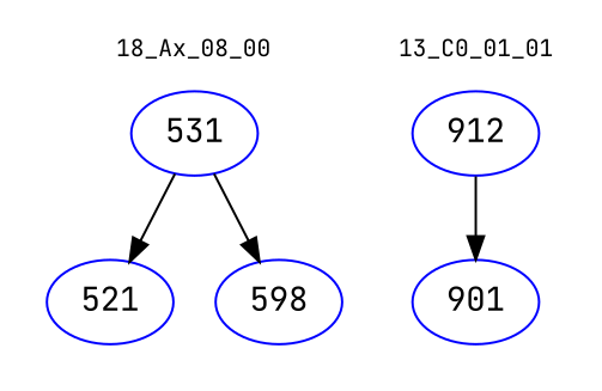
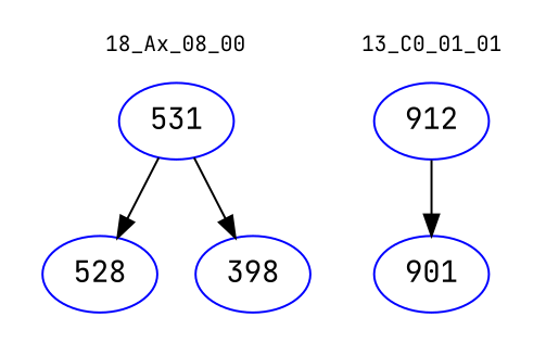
  digraph {
    fontname="JetBrains Mono"
    node [color=blue fontname="JetBrains Mono"]
    edge [color=black fontname="JetBrains Mono"]
    n1 [label=531]
-   n2 [label=521]
-   n3 [label=598]
+   n2 [label=528]
+   n3 [label=398]
    n4 [label=912]
    n5 [label=901]
    subgraph cluster_1 {
      color=white
      fontsize=10
      label="18_Ax_08_00"
      n1
      n2
      n3
    }
    subgraph cluster_2 {
      color=white
      fontsize=10
      label="13_C0_01_01"
      n4
      n5
    }
    n1 -> n2
    n1 -> n3
    n4 -> n5
  }
